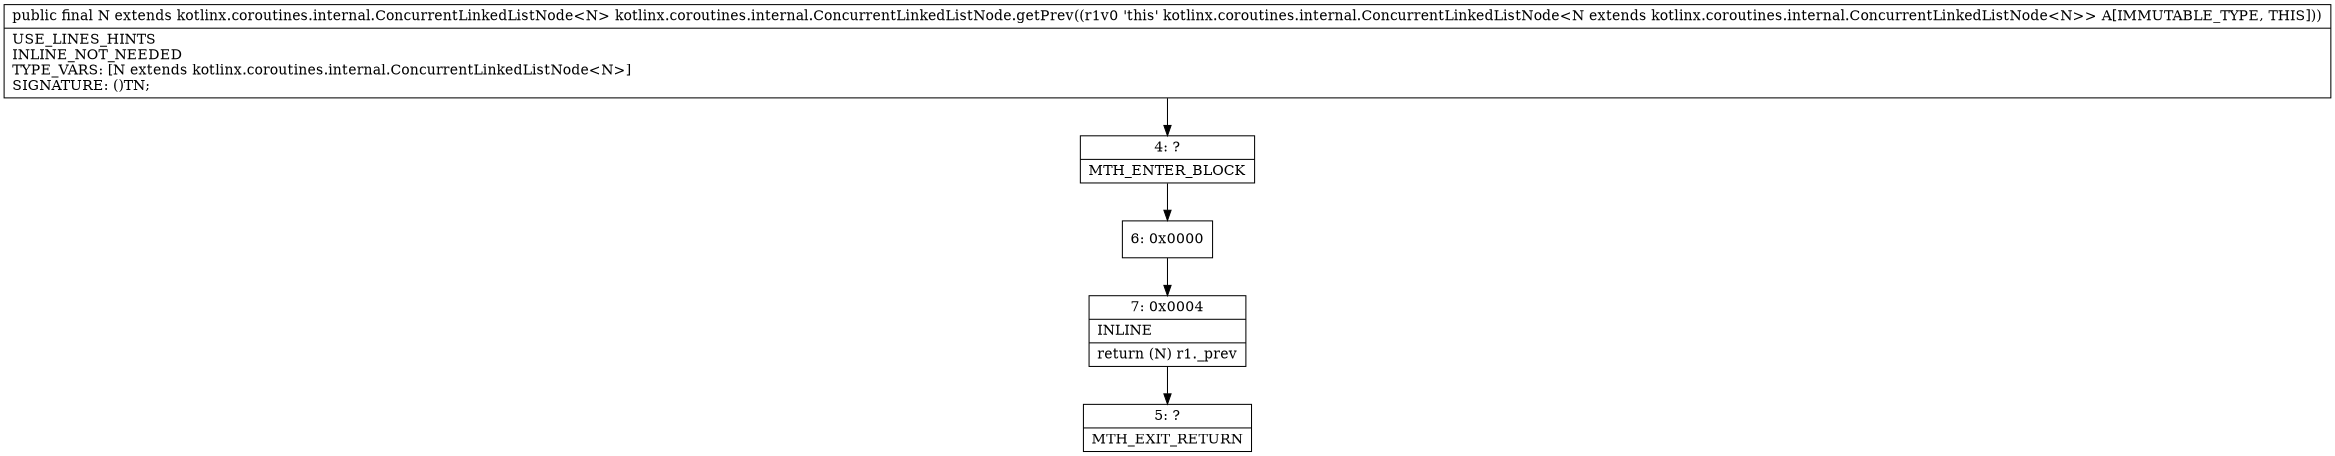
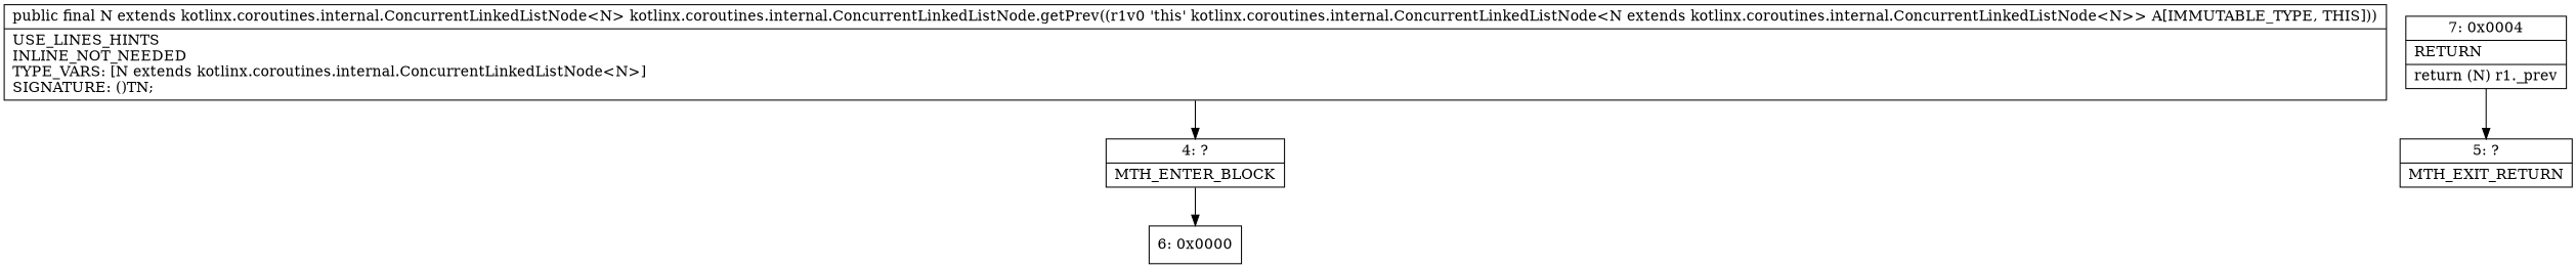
  digraph {
    node [shape=record]
    n1 [label="{4\:\ ?|MTH_ENTER_BLOCK\l}"]
    n2 [label="{6\:\ 0x0000}"]
-   n3 [label="{7\:\ 0x0004|INLINE\l|return (N) r1._prev\l}"]
+   n3 [label="{7\:\ 0x0004|RETURN\l|return (N) r1._prev\l}"]
    n4 [label="{5\:\ ?|MTH_EXIT_RETURN\l}"]
    n5 [label="{public final N extends kotlinx.coroutines.internal.ConcurrentLinkedListNode\<N\> kotlinx.coroutines.internal.ConcurrentLinkedListNode.getPrev((r1v0 'this' kotlinx.coroutines.internal.ConcurrentLinkedListNode\<N extends kotlinx.coroutines.internal.ConcurrentLinkedListNode\<N\>\> A[IMMUTABLE_TYPE, THIS]))  | USE_LINES_HINTS\lINLINE_NOT_NEEDED\lTYPE_VARS: [N extends kotlinx.coroutines.internal.ConcurrentLinkedListNode\<N\>]\lSIGNATURE: ()TN;\l}"]
    n1 -> n2
-   n2 -> n3
    n3 -> n4
    n5 -> n1
  }
